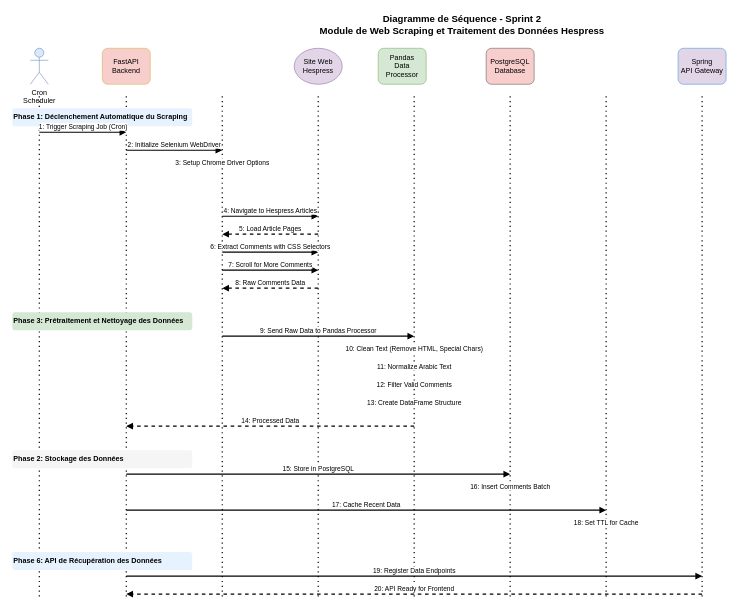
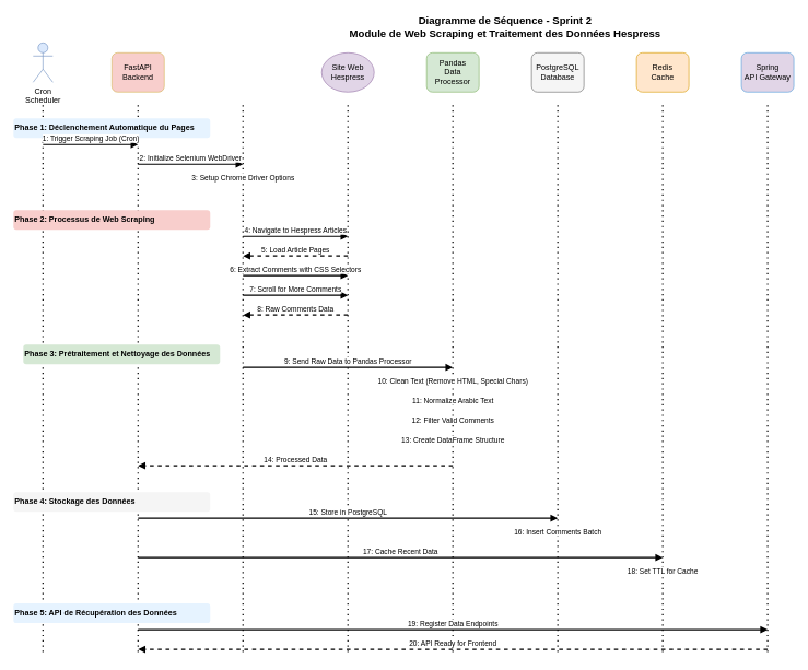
  <mxCell id="0" />
  <mxCell id="1" parent="0" />
  <mxCell id="2" value="Diagramme de Séquence - Sprint 2&#10;Module de Web Scraping et Traitement des Données Hespress" style="text;html=1;strokeColor=none;fillColor=none;align=center;verticalAlign=middle;whiteSpace=wrap;rounded=0;fontStyle=1;fontSize=16;" vertex="1" parent="1"><mxGeometry x="370" y="20" width="800" height="40" as="geometry" /></mxCell>
- <mxCell id="3" value="Cron&#10;Scheduler" style="shape=umlActor;verticalLabelPosition=bottom;verticalAlign=top;html=1;outlineConnect=0;fillColor=#dae8fc;strokeColor=#6c8ebf;" vertex="1" parent="1"><mxGeometry x="50" y="80" width="30" height="60" as="geometry" /></mxCell>
+ <mxCell id="3" value="Cron&#10;Scheduler" style="shape=umlActor;verticalLabelPosition=bottom;verticalAlign=top;html=1;outlineConnect=0;fillColor=#dae8fc;strokeColor=#6c8ebf;" vertex="1" parent="1"><mxGeometry x="50" y="65" width="30" height="60" as="geometry" /></mxCell>
  <mxCell id="4" value="FastAPI&#10;Backend" style="rounded=1;whiteSpace=wrap;html=1;fillColor=#f8cecc;strokeColor=#d6b656;" vertex="1" parent="1"><mxGeometry x="170" y="80" width="80" height="60" as="geometry" /></mxCell>
  <mxCell id="5" value="Site Web&#10;Hespress" style="ellipse;whiteSpace=wrap;html=1;fillColor=#e1d5e7;strokeColor=#9673a6;" vertex="1" parent="1"><mxGeometry x="490" y="80" width="80" height="60" as="geometry" /></mxCell>
- <mxCell id="6" value="Pandas&#10;Data Processor" style="rounded=1;whiteSpace=wrap;html=1;fillColor=#d5e8d4;strokeColor=#82b366;" vertex="1" parent="1"><mxGeometry x="630" y="80" width="80" height="60" as="geometry" /></mxCell>
- <mxCell id="7" value="PostgreSQL&#10;Database" style="rounded=1;whiteSpace=wrap;html=1;fillColor=#f8cecc;strokeColor=#666666;" vertex="1" parent="1"><mxGeometry x="810" y="80" width="80" height="60" as="geometry" /></mxCell>
+ <mxCell id="6" value="Pandas&#10;Data Processor" style="rounded=1;whiteSpace=wrap;html=1;fillColor=#d5e8d4;strokeColor=#82b366;" vertex="1" parent="1"><mxGeometry x="650" y="80" width="80" height="60" as="geometry" /></mxCell>
+ <mxCell id="7" value="PostgreSQL&#10;Database" style="rounded=1;whiteSpace=wrap;html=1;fillColor=#f5f5f5;strokeColor=#666666;" vertex="1" parent="1"><mxGeometry x="810" y="80" width="80" height="60" as="geometry" /></mxCell>
+ <mxCell id="8" value="Redis&#10;Cache" style="rounded=1;whiteSpace=wrap;html=1;fillColor=#ffe6cc;strokeColor=#d79b00;" vertex="1" parent="1"><mxGeometry x="970" y="80" width="80" height="60" as="geometry" /></mxCell>
  <mxCell id="9" value="Spring&#10;API Gateway" style="rounded=1;whiteSpace=wrap;html=1;fillColor=#e1d5e7;strokeColor=#4d9ddb;" vertex="1" parent="1"><mxGeometry x="1130" y="80" width="80" height="60" as="geometry" /></mxCell>
  <mxCell id="10" value="" style="endArrow=none;dashed=1;html=1;dashPattern=1 3;strokeWidth=2;" edge="1" parent="1"><mxGeometry width="50" height="50" relative="1" as="geometry"><mxPoint x="65" y="160" as="sourcePoint" /><mxPoint x="65" y="1000" as="targetPoint" /></mxGeometry></mxCell>
  <mxCell id="11" value="" style="endArrow=none;dashed=1;html=1;dashPattern=1 3;strokeWidth=2;" edge="1" parent="1"><mxGeometry width="50" height="50" relative="1" as="geometry"><mxPoint x="210" y="160" as="sourcePoint" /><mxPoint x="210" y="1000" as="targetPoint" /></mxGeometry></mxCell>
  <mxCell id="12" value="" style="endArrow=none;dashed=1;html=1;dashPattern=1 3;strokeWidth=2;" edge="1" parent="1"><mxGeometry width="50" height="50" relative="1" as="geometry"><mxPoint x="370" y="160" as="sourcePoint" /><mxPoint x="370" y="1000" as="targetPoint" /></mxGeometry></mxCell>
  <mxCell id="13" value="" style="endArrow=none;dashed=1;html=1;dashPattern=1 3;strokeWidth=2;" edge="1" parent="1"><mxGeometry width="50" height="50" relative="1" as="geometry"><mxPoint x="530" y="160" as="sourcePoint" /><mxPoint x="530" y="1000" as="targetPoint" /></mxGeometry></mxCell>
  <mxCell id="14" value="" style="endArrow=none;dashed=1;html=1;dashPattern=1 3;strokeWidth=2;" edge="1" parent="1"><mxGeometry width="50" height="50" relative="1" as="geometry"><mxPoint x="690" y="160" as="sourcePoint" /><mxPoint x="690" y="1000" as="targetPoint" /></mxGeometry></mxCell>
  <mxCell id="15" value="" style="endArrow=none;dashed=1;html=1;dashPattern=1 3;strokeWidth=2;" edge="1" parent="1"><mxGeometry width="50" height="50" relative="1" as="geometry"><mxPoint x="850" y="160" as="sourcePoint" /><mxPoint x="850" y="1000" as="targetPoint" /></mxGeometry></mxCell>
  <mxCell id="16" value="" style="endArrow=none;dashed=1;html=1;dashPattern=1 3;strokeWidth=2;" edge="1" parent="1"><mxGeometry width="50" height="50" relative="1" as="geometry"><mxPoint x="1010" y="160" as="sourcePoint" /><mxPoint x="1010" y="1000" as="targetPoint" /></mxGeometry></mxCell>
  <mxCell id="17" value="" style="endArrow=none;dashed=1;html=1;dashPattern=1 3;strokeWidth=2;" edge="1" parent="1"><mxGeometry width="50" height="50" relative="1" as="geometry"><mxPoint x="1170" y="160" as="sourcePoint" /><mxPoint x="1170" y="1000" as="targetPoint" /></mxGeometry></mxCell>
- <mxCell id="18" value="Phase 1: Déclenchement Automatique du Scraping" style="text;html=1;strokeColor=none;fillColor=#e6f3ff;align=left;verticalAlign=middle;whiteSpace=wrap;rounded=1;fontStyle=1;fontSize=12;" vertex="1" parent="1"><mxGeometry x="20" y="180" width="300" height="30" as="geometry" /></mxCell>
+ <mxCell id="18" value="Phase 1: Déclenchement Automatique du Pages" style="text;html=1;strokeColor=none;fillColor=#e6f3ff;align=left;verticalAlign=middle;whiteSpace=wrap;rounded=1;fontStyle=1;fontSize=12;" vertex="1" parent="1"><mxGeometry x="20" y="180" width="300" height="30" as="geometry" /></mxCell>
  <mxCell id="19" value="1: Trigger Scraping Job (Cron)" style="html=1;verticalAlign=bottom;endArrow=block;rounded=0;strokeWidth=2;" edge="1" parent="1"><mxGeometry width="160" relative="1" as="geometry"><mxPoint x="65" y="220" as="sourcePoint" /><mxPoint x="210" y="220" as="targetPoint" /></mxGeometry></mxCell>
  <mxCell id="20" value="2: Initialize Selenium WebDriver" style="html=1;verticalAlign=bottom;endArrow=block;rounded=0;strokeWidth=2;" edge="1" parent="1"><mxGeometry width="160" relative="1" as="geometry"><mxPoint x="210" y="250" as="sourcePoint" /><mxPoint x="370" y="250" as="targetPoint" /></mxGeometry></mxCell>
  <mxCell id="21" value="3: Setup Chrome Driver Options" style="html=1;verticalAlign=bottom;endArrow=block;rounded=0;strokeWidth=2;" edge="1" parent="1"><mxGeometry width="160" relative="1" as="geometry"><mxPoint x="370" y="280" as="sourcePoint" /><mxPoint x="370" y="280" as="targetPoint" /></mxGeometry></mxCell>
+ <mxCell id="22" value="Phase 2: Processus de Web Scraping" style="text;html=1;strokeColor=none;fillColor=#f8cecc;align=left;verticalAlign=middle;whiteSpace=wrap;rounded=1;fontStyle=1;fontSize=12;" vertex="1" parent="1"><mxGeometry x="20" y="320" width="300" height="30" as="geometry" /></mxCell>
  <mxCell id="23" value="4: Navigate to Hespress Articles" style="html=1;verticalAlign=bottom;endArrow=block;rounded=0;strokeWidth=2;" edge="1" parent="1"><mxGeometry width="160" relative="1" as="geometry"><mxPoint x="370" y="360" as="sourcePoint" /><mxPoint x="530" y="360" as="targetPoint" /></mxGeometry></mxCell>
  <mxCell id="24" value="5: Load Article Pages" style="html=1;verticalAlign=bottom;endArrow=block;rounded=0;strokeWidth=2;dashed=1;" edge="1" parent="1"><mxGeometry width="160" relative="1" as="geometry"><mxPoint x="530" y="390" as="sourcePoint" /><mxPoint x="370" y="390" as="targetPoint" /></mxGeometry></mxCell>
  <mxCell id="25" value="6: Extract Comments with CSS Selectors" style="html=1;verticalAlign=bottom;endArrow=block;rounded=0;strokeWidth=2;" edge="1" parent="1"><mxGeometry width="160" relative="1" as="geometry"><mxPoint x="370" y="420" as="sourcePoint" /><mxPoint x="530" y="420" as="targetPoint" /></mxGeometry></mxCell>
  <mxCell id="26" value="7: Scroll for More Comments" style="html=1;verticalAlign=bottom;endArrow=block;rounded=0;strokeWidth=2;" edge="1" parent="1"><mxGeometry width="160" relative="1" as="geometry"><mxPoint x="370" y="450" as="sourcePoint" /><mxPoint x="530" y="450" as="targetPoint" /></mxGeometry></mxCell>
  <mxCell id="27" value="8: Raw Comments Data" style="html=1;verticalAlign=bottom;endArrow=block;rounded=0;strokeWidth=2;dashed=1;" edge="1" parent="1"><mxGeometry width="160" relative="1" as="geometry"><mxPoint x="530" y="480" as="sourcePoint" /><mxPoint x="370" y="480" as="targetPoint" /></mxGeometry></mxCell>
- <mxCell id="28" value="Phase 3: Prétraitement et Nettoyage des Données" style="text;html=1;strokeColor=none;fillColor=#d5e8d4;align=left;verticalAlign=middle;whiteSpace=wrap;rounded=1;fontStyle=1;fontSize=12;" vertex="1" parent="1"><mxGeometry x="20" y="520" width="300" height="30" as="geometry" /></mxCell>
+ <mxCell id="28" value="Phase 3: Prétraitement et Nettoyage des Données" style="text;html=1;strokeColor=none;fillColor=#d5e8d4;align=left;verticalAlign=middle;whiteSpace=wrap;rounded=1;fontStyle=1;fontSize=12;" vertex="1" parent="1"><mxGeometry x="35" y="525" width="300" height="30" as="geometry" /></mxCell>
  <mxCell id="29" value="9: Send Raw Data to Pandas Processor" style="html=1;verticalAlign=bottom;endArrow=block;rounded=0;strokeWidth=2;" edge="1" parent="1"><mxGeometry width="160" relative="1" as="geometry"><mxPoint x="370" y="560" as="sourcePoint" /><mxPoint x="690" y="560" as="targetPoint" /></mxGeometry></mxCell>
  <mxCell id="30" value="10: Clean Text (Remove HTML, Special Chars)" style="html=1;verticalAlign=bottom;endArrow=block;rounded=0;strokeWidth=2;" edge="1" parent="1"><mxGeometry width="160" relative="1" as="geometry"><mxPoint x="690" y="590" as="sourcePoint" /><mxPoint x="690" y="590" as="targetPoint" /></mxGeometry></mxCell>
  <mxCell id="31" value="11: Normalize Arabic Text" style="html=1;verticalAlign=bottom;endArrow=block;rounded=0;strokeWidth=2;" edge="1" parent="1"><mxGeometry width="160" relative="1" as="geometry"><mxPoint x="690" y="620" as="sourcePoint" /><mxPoint x="690" y="620" as="targetPoint" /></mxGeometry></mxCell>
  <mxCell id="32" value="12: Filter Valid Comments" style="html=1;verticalAlign=bottom;endArrow=block;rounded=0;strokeWidth=2;" edge="1" parent="1"><mxGeometry width="160" relative="1" as="geometry"><mxPoint x="690" y="650" as="sourcePoint" /><mxPoint x="690" y="650" as="targetPoint" /></mxGeometry></mxCell>
  <mxCell id="33" value="13: Create DataFrame Structure" style="html=1;verticalAlign=bottom;endArrow=block;rounded=0;strokeWidth=2;" edge="1" parent="1"><mxGeometry width="160" relative="1" as="geometry"><mxPoint x="690" y="680" as="sourcePoint" /><mxPoint x="690" y="680" as="targetPoint" /></mxGeometry></mxCell>
  <mxCell id="34" value="14: Processed Data" style="html=1;verticalAlign=bottom;endArrow=block;rounded=0;strokeWidth=2;dashed=1;" edge="1" parent="1"><mxGeometry width="160" relative="1" as="geometry"><mxPoint x="690" y="710" as="sourcePoint" /><mxPoint x="210" y="710" as="targetPoint" /></mxGeometry></mxCell>
- <mxCell id="35" value="Phase 2: Stockage des Données" style="text;html=1;strokeColor=none;fillColor=#f5f5f5;align=left;verticalAlign=middle;whiteSpace=wrap;rounded=1;fontStyle=1;fontSize=12;" vertex="1" parent="1"><mxGeometry x="20" y="750" width="300" height="30" as="geometry" /></mxCell>
+ <mxCell id="35" value="Phase 4: Stockage des Données" style="text;html=1;strokeColor=none;fillColor=#f5f5f5;align=left;verticalAlign=middle;whiteSpace=wrap;rounded=1;fontStyle=1;fontSize=12;" vertex="1" parent="1"><mxGeometry x="20" y="750" width="300" height="30" as="geometry" /></mxCell>
  <mxCell id="36" value="15: Store in PostgreSQL" style="html=1;verticalAlign=bottom;endArrow=block;rounded=0;strokeWidth=2;" edge="1" parent="1"><mxGeometry width="160" relative="1" as="geometry"><mxPoint x="210" y="790" as="sourcePoint" /><mxPoint x="850" y="790" as="targetPoint" /></mxGeometry></mxCell>
  <mxCell id="37" value="16: Insert Comments Batch" style="html=1;verticalAlign=bottom;endArrow=block;rounded=0;strokeWidth=2;" edge="1" parent="1"><mxGeometry width="160" relative="1" as="geometry"><mxPoint x="850" y="820" as="sourcePoint" /><mxPoint x="850" y="820" as="targetPoint" /></mxGeometry></mxCell>
  <mxCell id="38" value="17: Cache Recent Data" style="html=1;verticalAlign=bottom;endArrow=block;rounded=0;strokeWidth=2;" edge="1" parent="1"><mxGeometry width="160" relative="1" as="geometry"><mxPoint x="210" y="850" as="sourcePoint" /><mxPoint x="1010" y="850" as="targetPoint" /></mxGeometry></mxCell>
  <mxCell id="39" value="18: Set TTL for Cache" style="html=1;verticalAlign=bottom;endArrow=block;rounded=0;strokeWidth=2;" edge="1" parent="1"><mxGeometry width="160" relative="1" as="geometry"><mxPoint x="1010" y="880" as="sourcePoint" /><mxPoint x="1010" y="880" as="targetPoint" /></mxGeometry></mxCell>
- <mxCell id="40" value="Phase 6: API de Récupération des Données" style="text;html=1;strokeColor=none;fillColor=#e6f3ff;align=left;verticalAlign=middle;whiteSpace=wrap;rounded=1;fontStyle=1;fontSize=12;" vertex="1" parent="1"><mxGeometry x="20" y="920" width="300" height="30" as="geometry" /></mxCell>
+ <mxCell id="40" value="Phase 5: API de Récupération des Données" style="text;html=1;strokeColor=none;fillColor=#e6f3ff;align=left;verticalAlign=middle;whiteSpace=wrap;rounded=1;fontStyle=1;fontSize=12;" vertex="1" parent="1"><mxGeometry x="20" y="920" width="300" height="30" as="geometry" /></mxCell>
  <mxCell id="41" value="19: Register Data Endpoints" style="html=1;verticalAlign=bottom;endArrow=block;rounded=0;strokeWidth=2;" edge="1" parent="1"><mxGeometry width="160" relative="1" as="geometry"><mxPoint x="210" y="960" as="sourcePoint" /><mxPoint x="1170" y="960" as="targetPoint" /></mxGeometry></mxCell>
  <mxCell id="42" value="20: API Ready for Frontend" style="html=1;verticalAlign=bottom;endArrow=block;rounded=0;strokeWidth=2;dashed=1;" edge="1" parent="1"><mxGeometry width="160" relative="1" as="geometry"><mxPoint x="1170" y="990" as="sourcePoint" /><mxPoint x="210" y="990" as="targetPoint" /></mxGeometry></mxCell>
